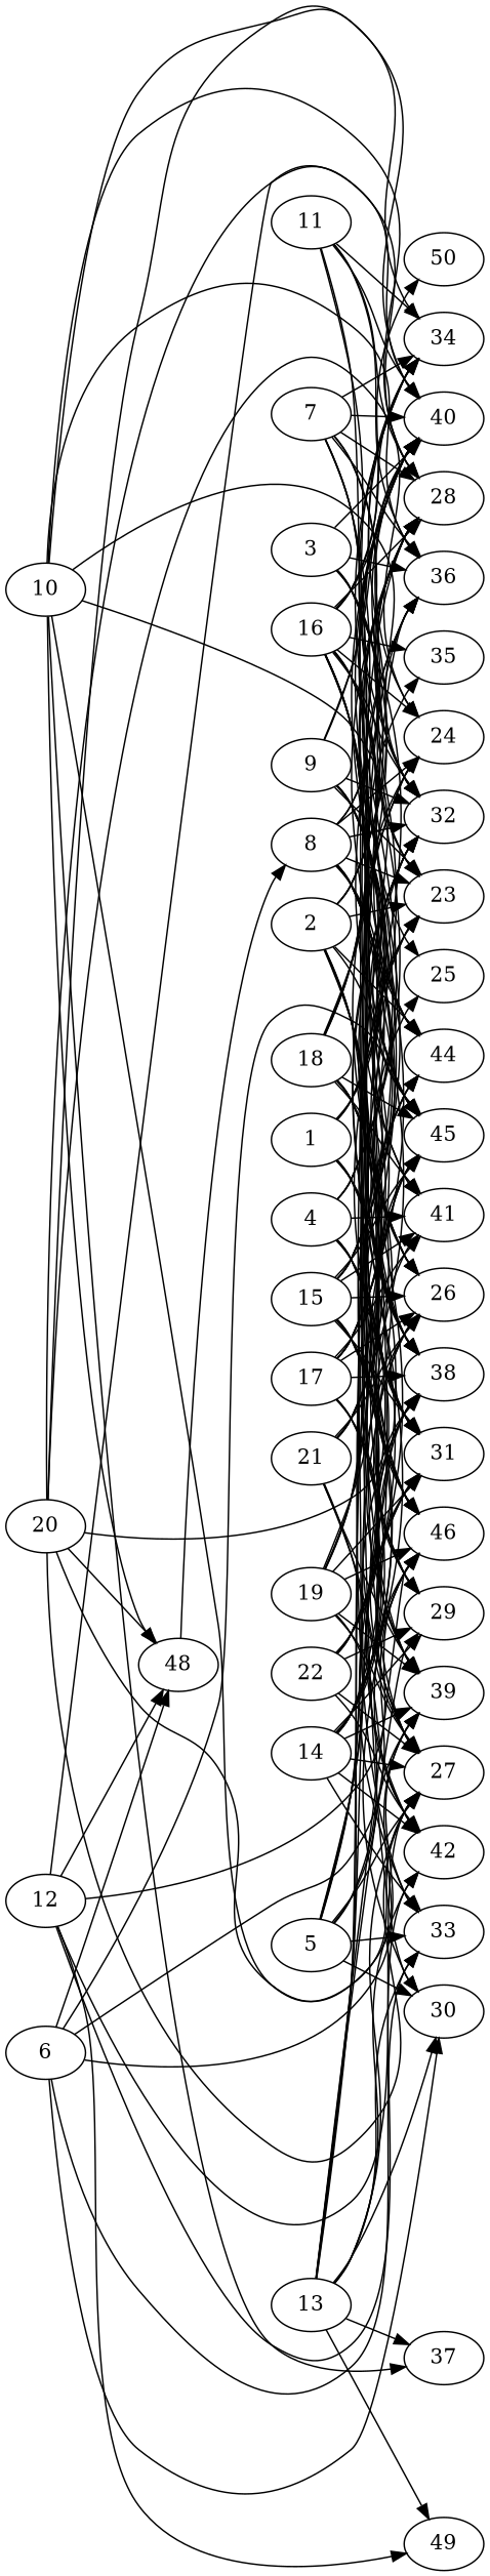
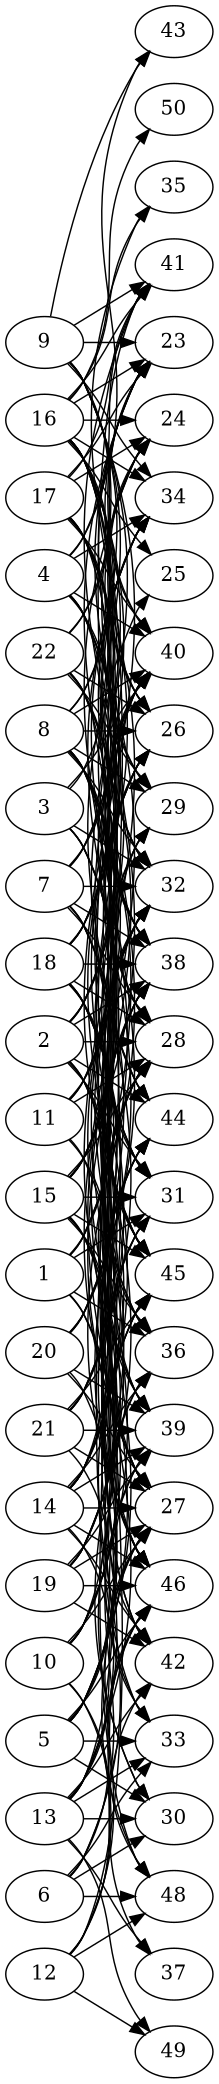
  digraph {
    fontname="DejaVu Serif"
    rankdir=LR
    node [alpha=0.06 fontname="DejaVu Serif"]
    edge [fontname="DejaVu Serif"]
    1 [alpha=0.08 expect_size=32571392]
    23 [alpha=0.19 expect_size=22972416]
    31 [alpha=0.04 expect_size=10067968]
    33 [expect_size=19792896]
    34 [alpha=0.16 expect_size=17137664]
    36 [expect_size=8614912]
    38 [alpha=0.04 expect_size=7106560]
    46 [alpha=0.09 expect_size=32742400]
    39 [alpha=0.17 expect_size=34612224]
    2 [alpha=0.08 expect_size=21965824]
    26 [alpha=0.09 expect_size=18872320]
    27 [alpha=0.10 expect_size=28048384]
    28 [alpha=0.12 expect_size=7737344]
    40 [alpha=0.10 expect_size=12467200]
    44 [alpha=0.10 expect_size=35480576]
    45 [alpha=0.16 expect_size=25787392]
    3 [alpha=0.08 expect_size=16291840]
    32 [alpha=0.05 expect_size=5390336]
    4 [alpha=0.09 expect_size=27462656]
    29 [alpha=0.11 expect_size=46347264]
    41 [expect_size=47686656]
    42 [alpha=0.15 expect_size=9496576]
+   43 [alpha=0.12 expect_size=20839424]
    5 [alpha=0.19 expect_size=33725440]
    30 [alpha=0.15 expect_size=17100800]
    6 [expect_size=51385344]
    48 [alpha=0.14 expect_size=27321344]
    7 [alpha=0.05 expect_size=22359040]
    24 [alpha=0.01 expect_size=6260736]
    8 [alpha=0.13 expect_size=6108160]
    9 [alpha=0.20 expect_size=46562304]
    10 [alpha=0.04 expect_size=17886208]
    37 [alpha=0.12 expect_size=30186496]
    11 [alpha=0.10 expect_size=16026624]
    12 [alpha=0.14 expect_size=33811456]
    49 [alpha=0.14 expect_size=37807104]
    13 [alpha=0.13 expect_size=6196224]
    14 [alpha=0.09 expect_size=24794112]
    15 [alpha=0.17 expect_size=46226432]
    16 [alpha=0.04 expect_size=43114496]
    25 [alpha=0.15 expect_size=27049984]
    35 [alpha=0.03 expect_size=19646464]
    50 [alpha=0.20 expect_size=31293440]
    17 [alpha=0.11 expect_size=11092992]
    18 [alpha=0.16 expect_size=22253568]
    19 [alpha=0.08 expect_size=52419584]
    20 [alpha=0.17 expect_size=51940352]
    21 [alpha=0.18 expect_size=13372416]
    22 [expect_size=36817920]
    1 -> 23
    1 -> 31
    1 -> 33
    1 -> 34
    1 -> 36
    1 -> 38
    1 -> 46
    2 -> 23
    2 -> 31
    2 -> 34
    2 -> 38
    2 -> 46
    2 -> 26
    2 -> 27
    2 -> 28
    2 -> 40
    2 -> 44
    2 -> 45
    3 -> 23
    3 -> 31
    3 -> 36
    3 -> 40
    3 -> 45
    3 -> 32
    4 -> 31
    4 -> 34
    4 -> 27
    4 -> 28
    4 -> 40
    4 -> 29
    4 -> 41
    4 -> 42
+   4 -> 43
    5 -> 31
    5 -> 33
    5 -> 38
    5 -> 46
    5 -> 39
    5 -> 27
    5 -> 45
    5 -> 32
    5 -> 30
    6 -> 33
    6 -> 46
    6 -> 39
    6 -> 45
    6 -> 30
    6 -> 48
    7 -> 34
    7 -> 36
    7 -> 38
    7 -> 46
    7 -> 28
    7 -> 40
    7 -> 45
    7 -> 32
    7 -> 24
    8 -> 23
    8 -> 38
    8 -> 46
    8 -> 26
    8 -> 28
    8 -> 40
    8 -> 44
    8 -> 45
    8 -> 32
    8 -> 29
-   48 -> 8
+   8 -> 48
    8 -> 24
    9 -> 23
    9 -> 34
    9 -> 38
    9 -> 26
    9 -> 40
    9 -> 44
    9 -> 45
    9 -> 32
    9 -> 41
+   9 -> 43
    10 -> 36
    10 -> 27
    10 -> 28
    10 -> 40
    10 -> 44
    10 -> 32
    10 -> 48
    10 -> 37
    11 -> 34
    11 -> 36
    11 -> 28
    11 -> 40
    11 -> 32
    11 -> 30
    12 -> 46
    12 -> 27
    12 -> 40
    12 -> 42
    12 -> 48
    12 -> 49
    13 -> 33
    13 -> 36
    13 -> 38
    13 -> 46
    13 -> 27
    13 -> 45
    13 -> 29
    13 -> 42
    13 -> 30
    13 -> 37
    13 -> 49
    14 -> 31
    14 -> 33
    14 -> 36
    14 -> 38
    14 -> 46
    14 -> 39
    14 -> 26
    14 -> 27
    14 -> 44
    14 -> 32
    14 -> 29
    14 -> 41
    14 -> 42
    15 -> 31
    15 -> 36
    15 -> 46
    15 -> 39
    15 -> 26
    15 -> 28
    15 -> 40
    15 -> 45
    15 -> 32
    15 -> 29
    15 -> 41
    15 -> 30
    16 -> 23
    16 -> 33
    16 -> 34
    16 -> 46
    16 -> 39
    16 -> 26
    16 -> 28
    16 -> 40
    16 -> 44
    16 -> 32
    16 -> 41
    16 -> 24
    16 -> 25
    16 -> 35
    16 -> 50
    17 -> 23
    17 -> 38
    17 -> 39
    17 -> 26
    17 -> 27
    17 -> 40
    17 -> 32
    17 -> 29
    17 -> 41
    17 -> 24
    18 -> 31
    18 -> 38
    18 -> 46
    18 -> 39
    18 -> 27
    18 -> 28
    18 -> 40
    18 -> 45
-   18 -> 41
+   18 -> 23
    18 -> 24
    18 -> 35
    19 -> 31
    19 -> 46
    19 -> 39
    19 -> 26
    19 -> 27
    19 -> 28
    19 -> 44
    19 -> 32
    19 -> 42
    20 -> 34
    20 -> 38
    20 -> 39
    20 -> 27
    20 -> 28
    20 -> 48
    20 -> 24
    21 -> 39
    21 -> 26
    21 -> 27
    21 -> 28
    21 -> 44
    21 -> 45
    21 -> 42
    21 -> 25
    22 -> 23
    22 -> 31
    22 -> 38
    22 -> 26
    22 -> 27
    22 -> 29
    22 -> 42
    22 -> 24
  }
